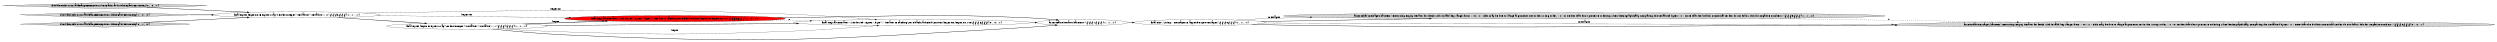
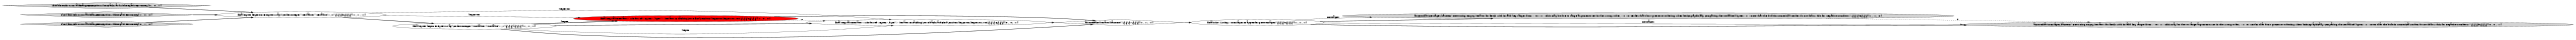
  digraph {
    rankdir=LR
    node [fillcolor=white shape=ellipse style=filled]
    edge [style=bold]
    n1 [label="final KeyValueIterator<Windowed<Bytes>,byte((> iterator = cachingStore.backwardFindSessions(keyFrom,keyTo,0L,10L)@@@6@@@['0', '0', '1']"]
-   n2 [label="assertFalse(iterator.hasNext())@@@7@@@['1', '1', '1']"]
+   n2 [label="assertFalse(iterator.hasNext())@@@7@@@['1', '1', '1']" shape=diamond]
    n3 [fillcolor=lightgray label="assertThat(messages,hasItem(\"Returning empty iterator for fetch with invalid key range: from > to.\" + \" This may be due to range arguments set in the wrong order, \" + \"or serdes that don't preserve ordering when lexicographically comparing the serialized bytes.\" + \" Note that the built-in numerical serdes do not follow this for negative numbers\"))@@@9@@@['1', '1', '0']"]
    n4 [fillcolor=lightgray label="assertThat(messages,hasItem(\"Returning empty iterator for fetch with invalid key range: from > to.\" + \" This may be due to range arguments set in the wrong order, \" + \"or serdes that don't preserve ordering when lexicographically comparing the serialized bytes.\" + \" Note that the built-in numerical serdes do not follow this for negative numbers\"))@@@9@@@['0', '0', '1']"]
    n5 [label="final Bytes keyFrom = Bytes.wrap(Serdes.Integer().serializer().serialize(\"\",-1))@@@3@@@['1', '1', '1']"]
    n6 [label="final Bytes keyTo = Bytes.wrap(Serdes.Integer().serializer().serialize(\"\",1))@@@4@@@['1', '1', '1']"]
    n7 [fillcolor=red label="final KeyValueIterator<Windowed<Bytes>,byte((> iterator = cachingStore.findSessions(keyFrom,keyTo,0L,10L)@@@6@@@['1', '0', '0']"]
    n8 [fillcolor=lightgray label="shouldNotThrowInvalidRangeExceptionWhenBackwardWithNegativeFromKey['0', '0', '1']" shape=diamond]
    n9 [fillcolor=lightgray label="shouldNotThrowInvalidRangeExceptionWithNegativeFromKey['1', '0', '0']" shape=diamond]
    n10 [label="final List<String> messages = appender.getMessages()@@@8@@@['1', '1', '1']"]
    n11 [fillcolor=lightgray label="shouldNotThrowInvalidRangeExceptionWithNegativeFromKey['0', '1', '0']" shape=diamond]
    n1 -> n2
    n2 -> n10
    n3 -> n4 [label=0 style=dashed]
    n5 -> n1 [label=keyFrom style=solid]
    n5 -> n6
    n5 -> n7 [label=keyFrom style=solid]
    n6 -> n1 [label=keyTo style=solid]
    n6 -> n1
    n6 -> n2
    n6 -> n7
    n6 -> n7 [label=keyTo style=solid]
    n7 -> n1 [label=0 style=dashed]
    n7 -> n2
    n8 -> n5
    n9 -> n5
    n10 -> n3 [label=messages style=solid]
    n10 -> n3
    n10 -> n4 [label=messages style=solid]
    n10 -> n4
    n11 -> n5
  }
